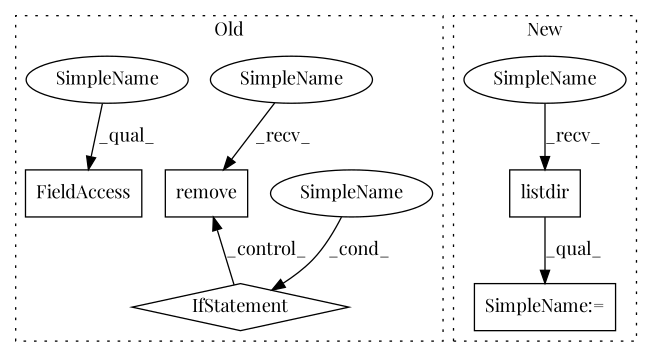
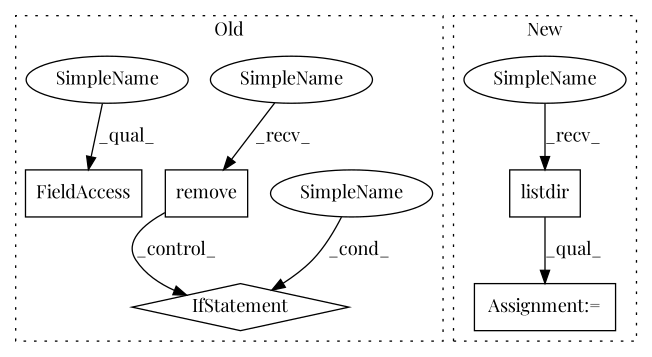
  digraph {
    fontname="Playfair Display"
    node [a=42 fontname="Playfair Display" l=2 s=2409 shape=box]
    edge [fontname="Playfair Display"]
    n1 [a=32 l="7,1" label=remove s="837,891"]
    n2 [a=25 l="4,2" label=IfStatement s="657,701" shape=diamond]
    n3 [label=SimpleName shape=ellipse l="" s=""]
    n4 [a=22 l=7 label=FieldAccess]
    n5 [label=SimpleName s=834 shape=ellipse]
    n6 [label=SimpleName shape=ellipse]
    n7 [a=32 l="8,1" label=listdir s="1925,1942"]
-   n8 [a=7 l=1 label="SimpleName:=" s=1917]
+   n8 [a=7 l=1 label="Assignment:=" s=1917]
    n9 [label=SimpleName s=1922 shape=ellipse]
    subgraph cluster_1 {
      label=Old
      style=dotted
      n1
      n2
      n3
      n4
      n5
      n6
    }
    subgraph cluster_2 {
      label=New
      style=dotted
      n7
      n8
      n9
    }
-   n2 -> n1 [label=_control_]
+   n1 -> n2 [label=_control_]
    n3 -> n2 [label=_cond_]
    n5 -> n1 [label=_recv_]
    n6 -> n4 [label=_qual_]
    n7 -> n8 [label=_qual_]
    n9 -> n7 [label=_recv_]
  }
